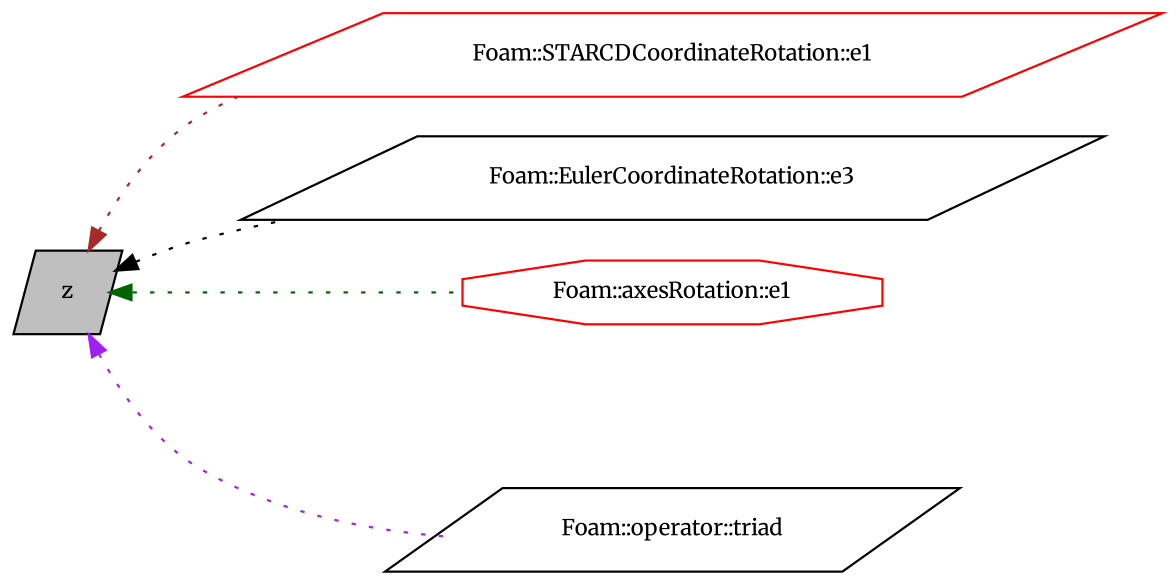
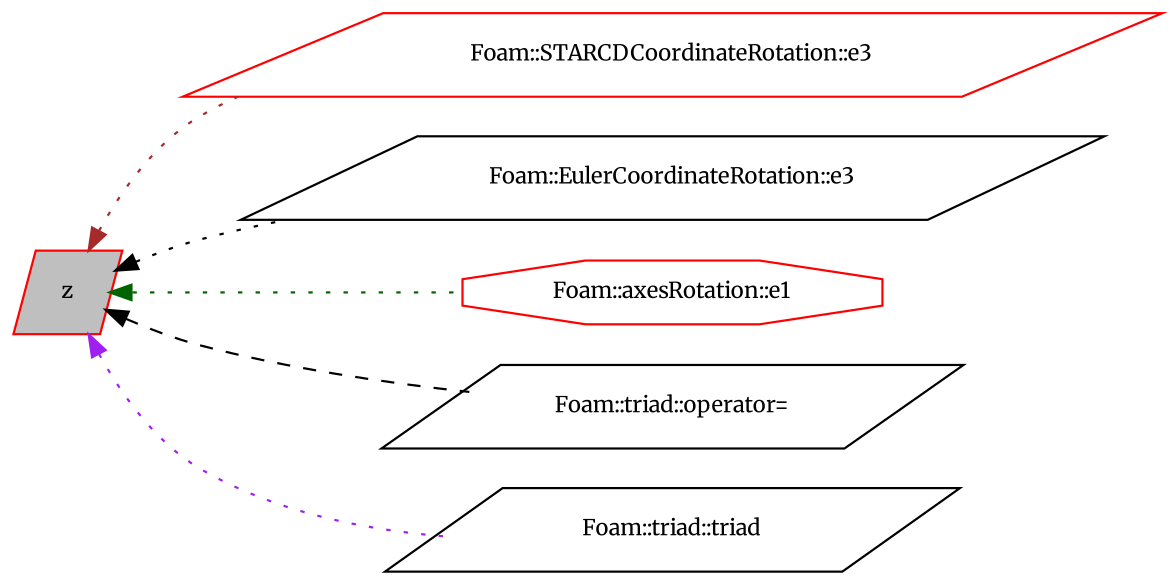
  digraph {
    fontname=Merriweather
    rankdir=LR
    node [color=black fontname=Merriweather fontsize=10 shape=parallelogram]
    edge [color=black dir=back fontname=Merriweather fontsize=10 labelfontname=Helvetica labelfontsize=10 style=dotted]
-   n1 [fillcolor=grey75 fontcolor=black height=0.2 label=z style=filled width=0.4]
-   n2 [color=red height=0.2 label="Foam::STARCDCoordinateRotation::e1" width=0.4]
+   n1 [color=red fillcolor=grey75 fontcolor=black height=0.2 label=z style=filled width=0.4]
+   n2 [color=red height=0.2 label="Foam::STARCDCoordinateRotation::e3" width=0.4]
    n3 [height=0.2 label="Foam::EulerCoordinateRotation::e3" width=0.4]
    n4 [color=red height=0.2 label="Foam::axesRotation::e1" shape=octagon width=0.4]
-   n6 [height=0.2 label="Foam::operator::triad" width=0.4]
+   n5 [height=0.2 label="Foam::triad::operator=" width=0.4]
+   n6 [height=0.2 label="Foam::triad::triad" width=0.4]
    n1 -> n2 [color=brown]
    n1 -> n3
    n1 -> n4 [color=darkgreen]
+   n1 -> n5 [style=dashed]
    n1 -> n6 [color=purple]
  }
